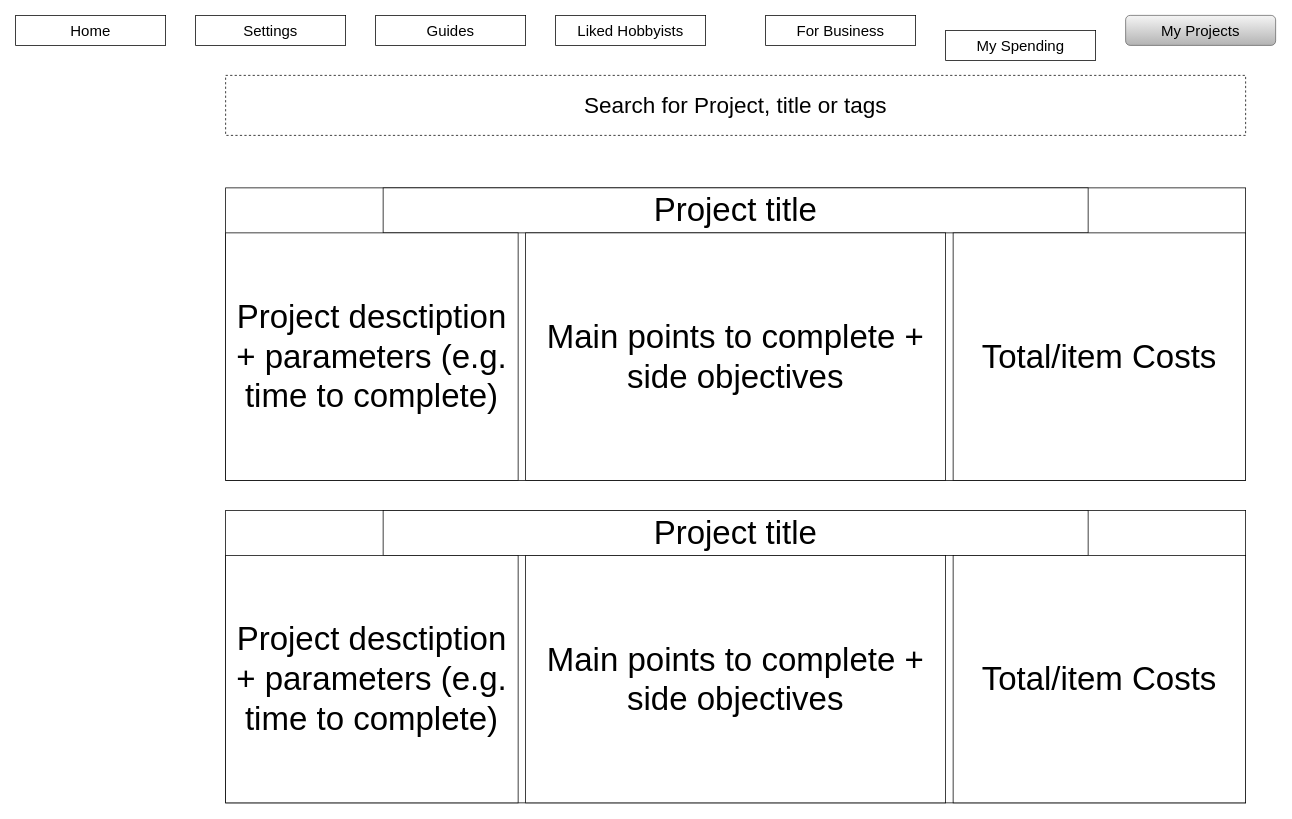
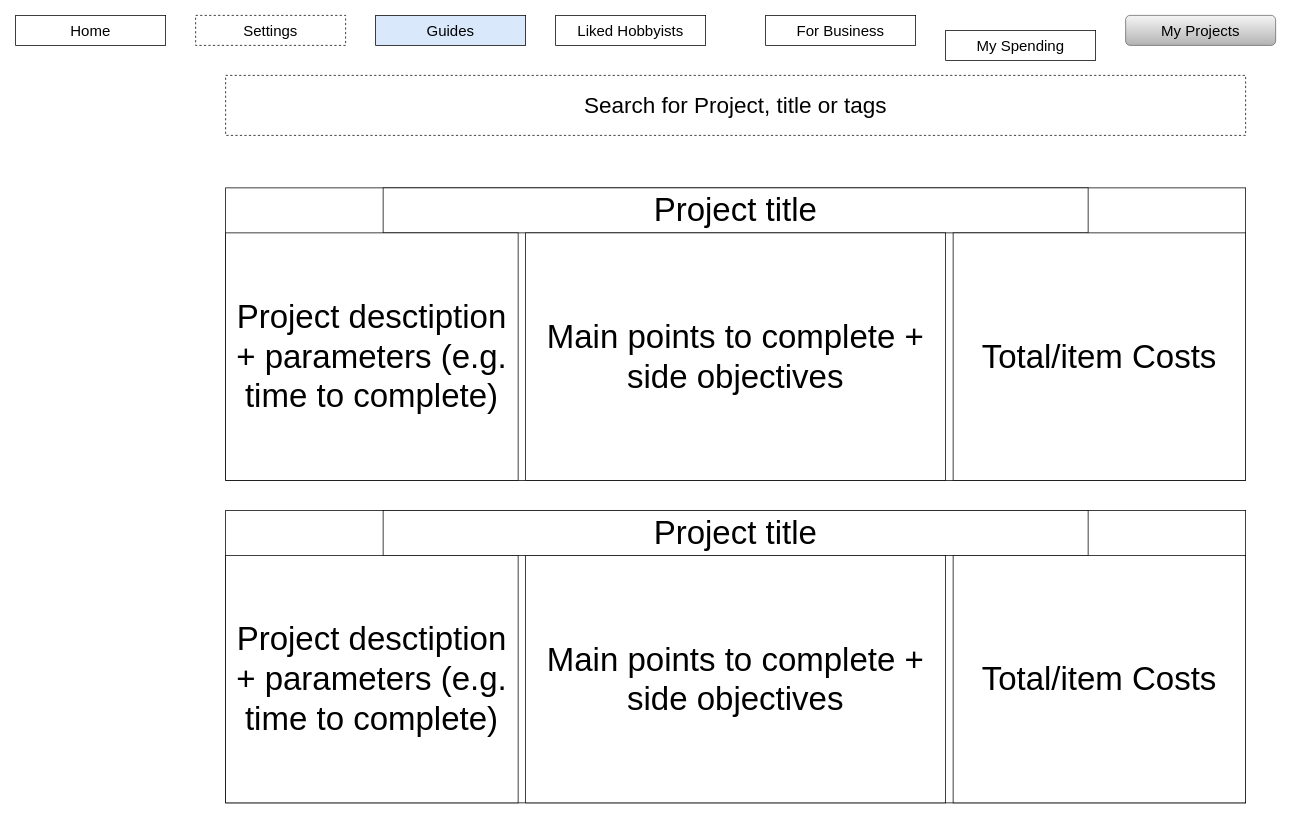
  <mxCell id="0" />
  <mxCell id="1" parent="0" />
  <mxCell id="2" value="&lt;font style=&quot;font-size: 20px;&quot;&gt;Home&lt;/font&gt;" style="rounded=0;whiteSpace=wrap;html=1;" parent="1" vertex="1"><mxGeometry width="200" height="40" as="geometry" x="20" y="20" /></mxCell>
  <mxCell id="3" value="" style="rounded=0;whiteSpace=wrap;html=1;" parent="1" vertex="1"><mxGeometry x="300" y="250" width="1360" height="390" as="geometry" /></mxCell>
  <mxCell id="4" value="&lt;font style=&quot;font-size: 30px;&quot;&gt;Search for Project, title or tags&lt;/font&gt;" style="rounded=0;whiteSpace=wrap;html=1;dashed=1;" parent="1" vertex="1"><mxGeometry x="300" y="100" width="1360" height="80" as="geometry" /></mxCell>
  <mxCell id="5" value="&lt;font style=&quot;font-size: 20px;&quot;&gt;My Projects&lt;/font&gt;" style="whiteSpace=wrap;html=1;fillColor=#f5f5f5;gradientColor=#b3b3b3;strokeColor=#666666;rounded=1;" parent="1" vertex="1"><mxGeometry x="1500" width="200" height="40" as="geometry" y="20" /></mxCell>
  <mxCell id="6" value="&lt;font style=&quot;font-size: 20px;&quot;&gt;My Spending&lt;/font&gt;" style="rounded=0;whiteSpace=wrap;html=1;" parent="1" vertex="1"><mxGeometry x="1260" y="40" width="200" height="40" as="geometry" /></mxCell>
- <mxCell id="7" value="&lt;span style=&quot;font-size: 20px;&quot;&gt;Guides&lt;/span&gt;" style="rounded=0;whiteSpace=wrap;html=1;" parent="1" vertex="1"><mxGeometry x="500" width="200" height="40" as="geometry" y="20" /></mxCell>
+ <mxCell id="7" value="&lt;span style=&quot;font-size: 20px;&quot;&gt;Guides&lt;/span&gt;" style="rounded=0;whiteSpace=wrap;html=1;fillColor=#dae8fc;" parent="1" vertex="1"><mxGeometry x="500" width="200" height="40" as="geometry" y="20" /></mxCell>
  <mxCell id="8" value="&lt;span style=&quot;font-size: 20px;&quot;&gt;Liked Hobbyists&lt;/span&gt;" style="rounded=0;whiteSpace=wrap;html=1;" parent="1" vertex="1"><mxGeometry x="740" width="200" height="40" as="geometry" y="20" /></mxCell>
  <mxCell id="9" value="&lt;font style=&quot;font-size: 44px;&quot;&gt;Project title&lt;/font&gt;" style="rounded=0;whiteSpace=wrap;html=1;fontSize=24;" parent="1" vertex="1"><mxGeometry x="510" y="250" width="940" height="60" as="geometry" /></mxCell>
- <mxCell id="10" value="&lt;span style=&quot;font-size: 20px;&quot;&gt;Settings&lt;/span&gt;" style="rounded=0;whiteSpace=wrap;html=1;" parent="1" vertex="1"><mxGeometry x="260" width="200" height="40" as="geometry" y="20" /></mxCell>
+ <mxCell id="10" value="&lt;span style=&quot;font-size: 20px;&quot;&gt;Settings&lt;/span&gt;" style="rounded=0;whiteSpace=wrap;html=1;dashed=1;" parent="1" vertex="1"><mxGeometry x="260" width="200" height="40" as="geometry" y="20" /></mxCell>
  <mxCell id="11" value="&lt;span style=&quot;font-size: 20px;&quot;&gt;For Business&lt;/span&gt;" style="rounded=0;whiteSpace=wrap;html=1;" parent="1" vertex="1"><mxGeometry x="1020" width="200" height="40" as="geometry" y="20" /></mxCell>
  <mxCell id="12" value="&lt;font style=&quot;font-size: 44px;&quot;&gt;Total/item Costs&lt;/font&gt;" style="rounded=0;whiteSpace=wrap;html=1;" parent="1" vertex="1"><mxGeometry x="1270" y="310" width="390" height="330" as="geometry" /></mxCell>
  <mxCell id="13" value="&lt;font style=&quot;font-size: 44px;&quot;&gt;Main points to complete + side objectives&lt;/font&gt;" style="rounded=0;whiteSpace=wrap;html=1;" parent="1" vertex="1"><mxGeometry x="700" y="310" width="560" height="330" as="geometry" /></mxCell>
  <mxCell id="14" value="&lt;font style=&quot;font-size: 44px;&quot;&gt;Project desctiption + parameters (e.g. time to complete)&lt;/font&gt;" style="rounded=0;whiteSpace=wrap;html=1;" parent="1" vertex="1"><mxGeometry x="300" y="310" width="390" height="330" as="geometry" /></mxCell>
  <mxCell id="15" value="" style="rounded=0;whiteSpace=wrap;html=1;" vertex="1" parent="1"><mxGeometry x="300" y="680" width="1360" height="390" as="geometry" /></mxCell>
  <mxCell id="16" value="&lt;font style=&quot;font-size: 44px;&quot;&gt;Project title&lt;/font&gt;" style="rounded=0;whiteSpace=wrap;html=1;fontSize=24;" vertex="1" parent="1"><mxGeometry x="510" y="680" width="940" height="60" as="geometry" /></mxCell>
  <mxCell id="17" value="&lt;font style=&quot;font-size: 44px;&quot;&gt;Total/item Costs&lt;/font&gt;" style="rounded=0;whiteSpace=wrap;html=1;" vertex="1" parent="1"><mxGeometry x="1270" y="740" width="390" height="330" as="geometry" /></mxCell>
  <mxCell id="18" value="&lt;font style=&quot;font-size: 44px;&quot;&gt;Main points to complete + side objectives&lt;/font&gt;" style="rounded=0;whiteSpace=wrap;html=1;" vertex="1" parent="1"><mxGeometry x="700" y="740" width="560" height="330" as="geometry" /></mxCell>
  <mxCell id="19" value="&lt;font style=&quot;font-size: 44px;&quot;&gt;Project desctiption + parameters (e.g. time to complete)&lt;/font&gt;" style="rounded=0;whiteSpace=wrap;html=1;" vertex="1" parent="1"><mxGeometry x="300" y="740" width="390" height="330" as="geometry" /></mxCell>
